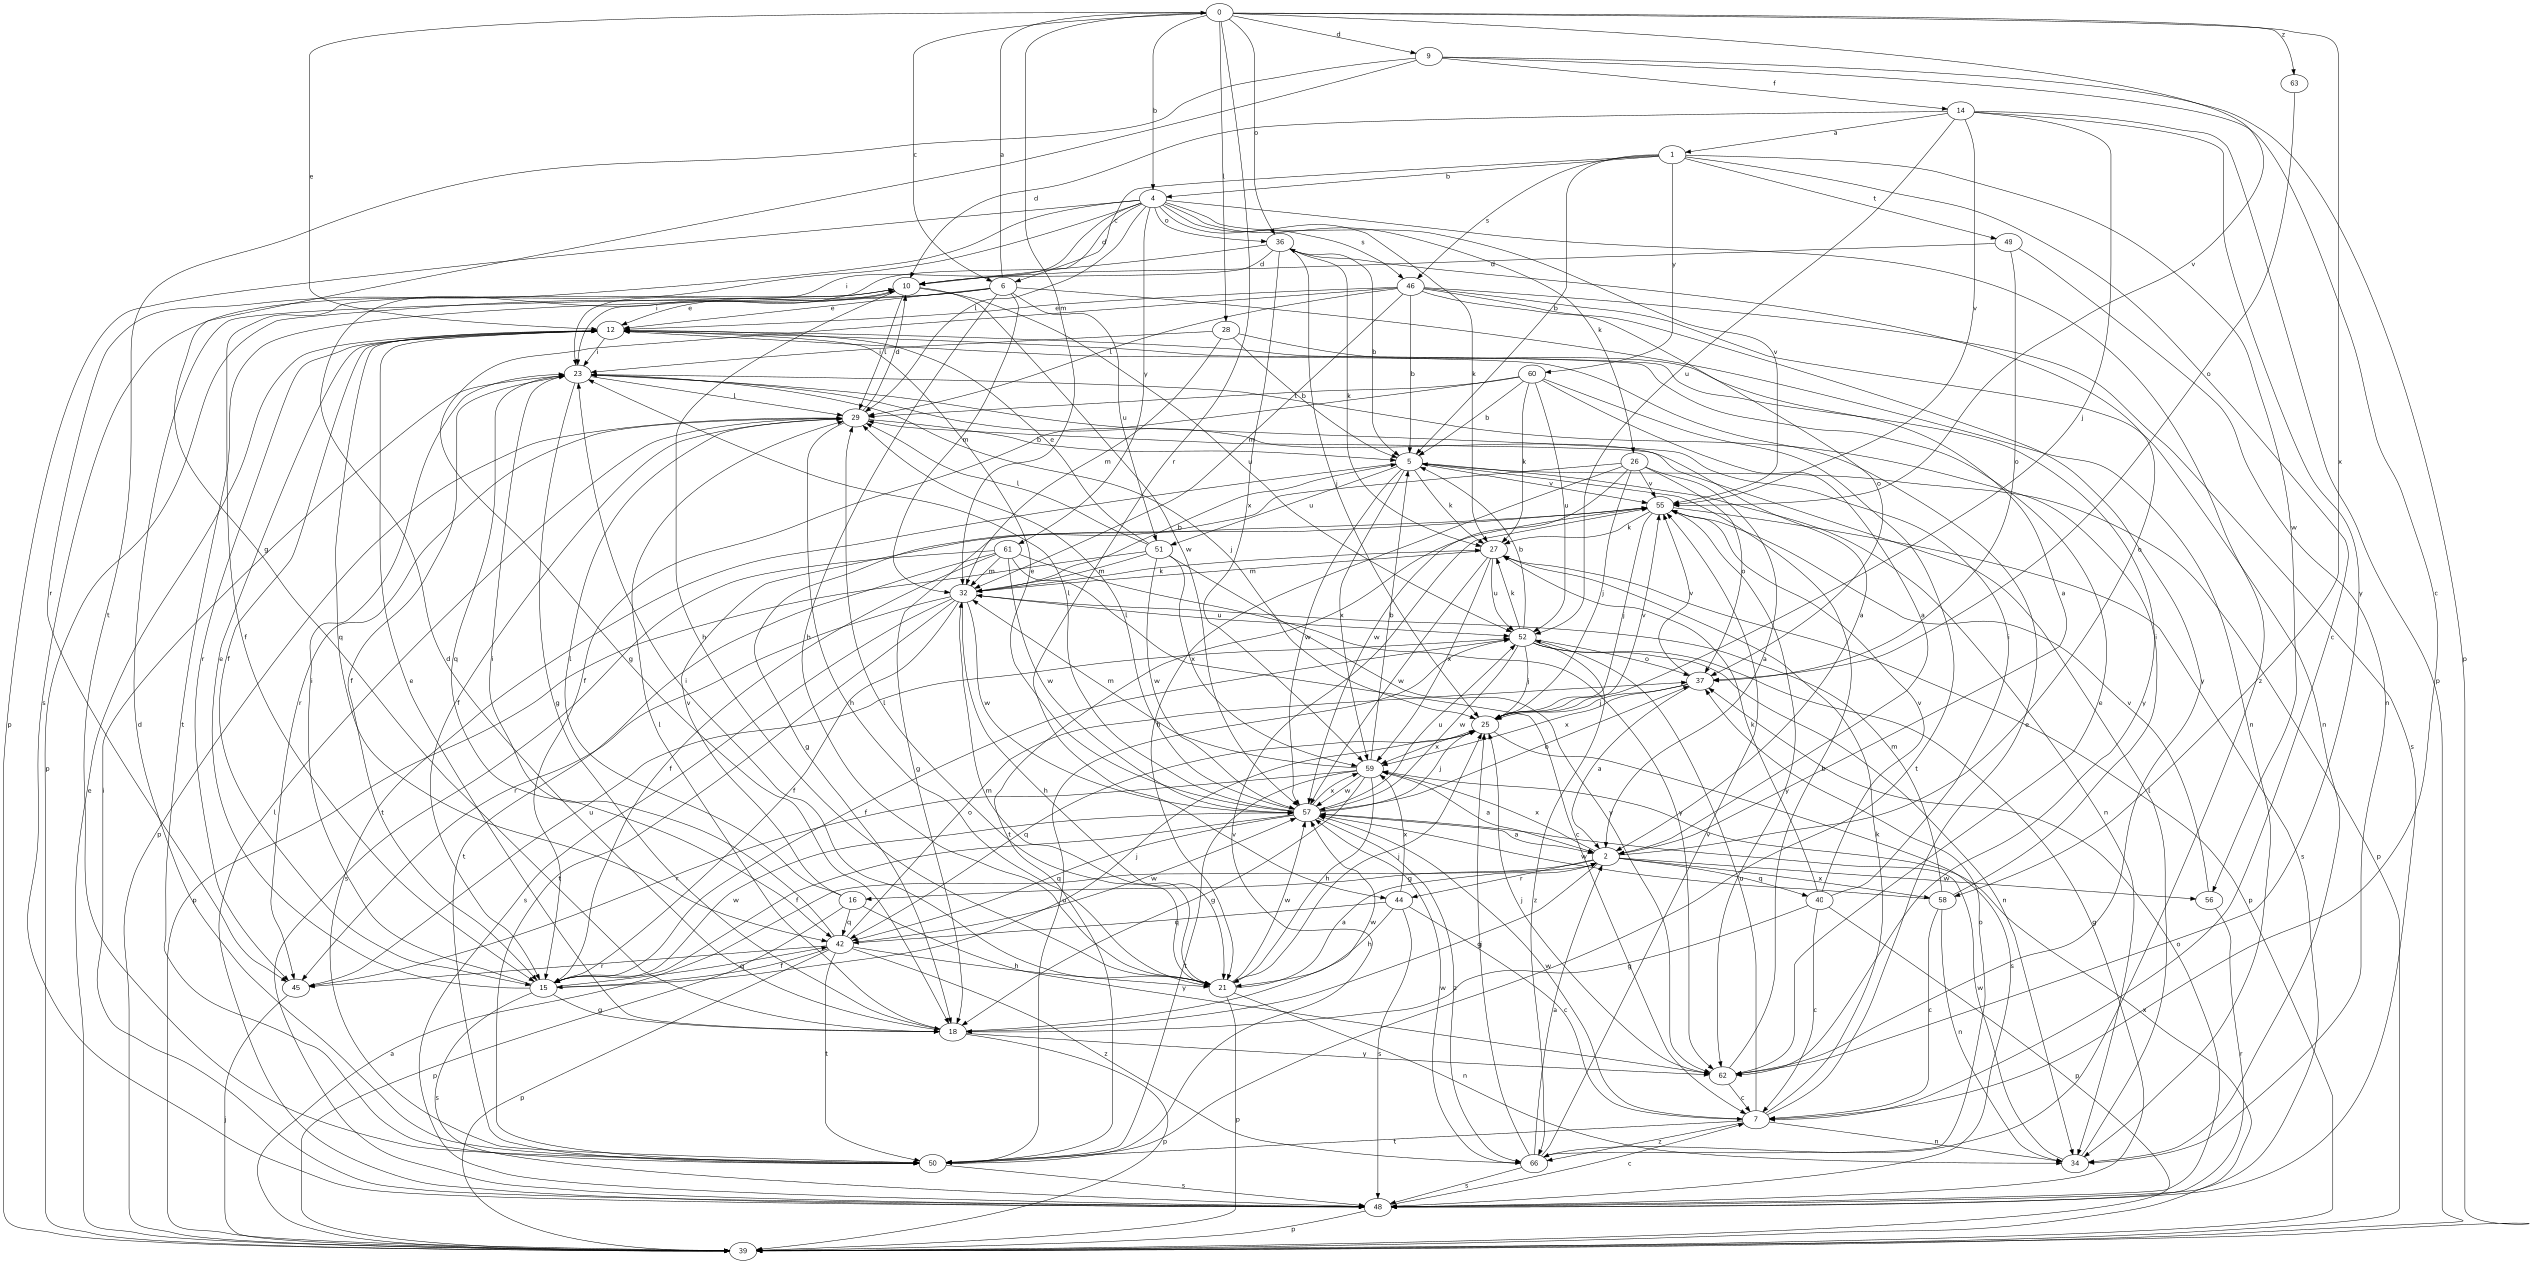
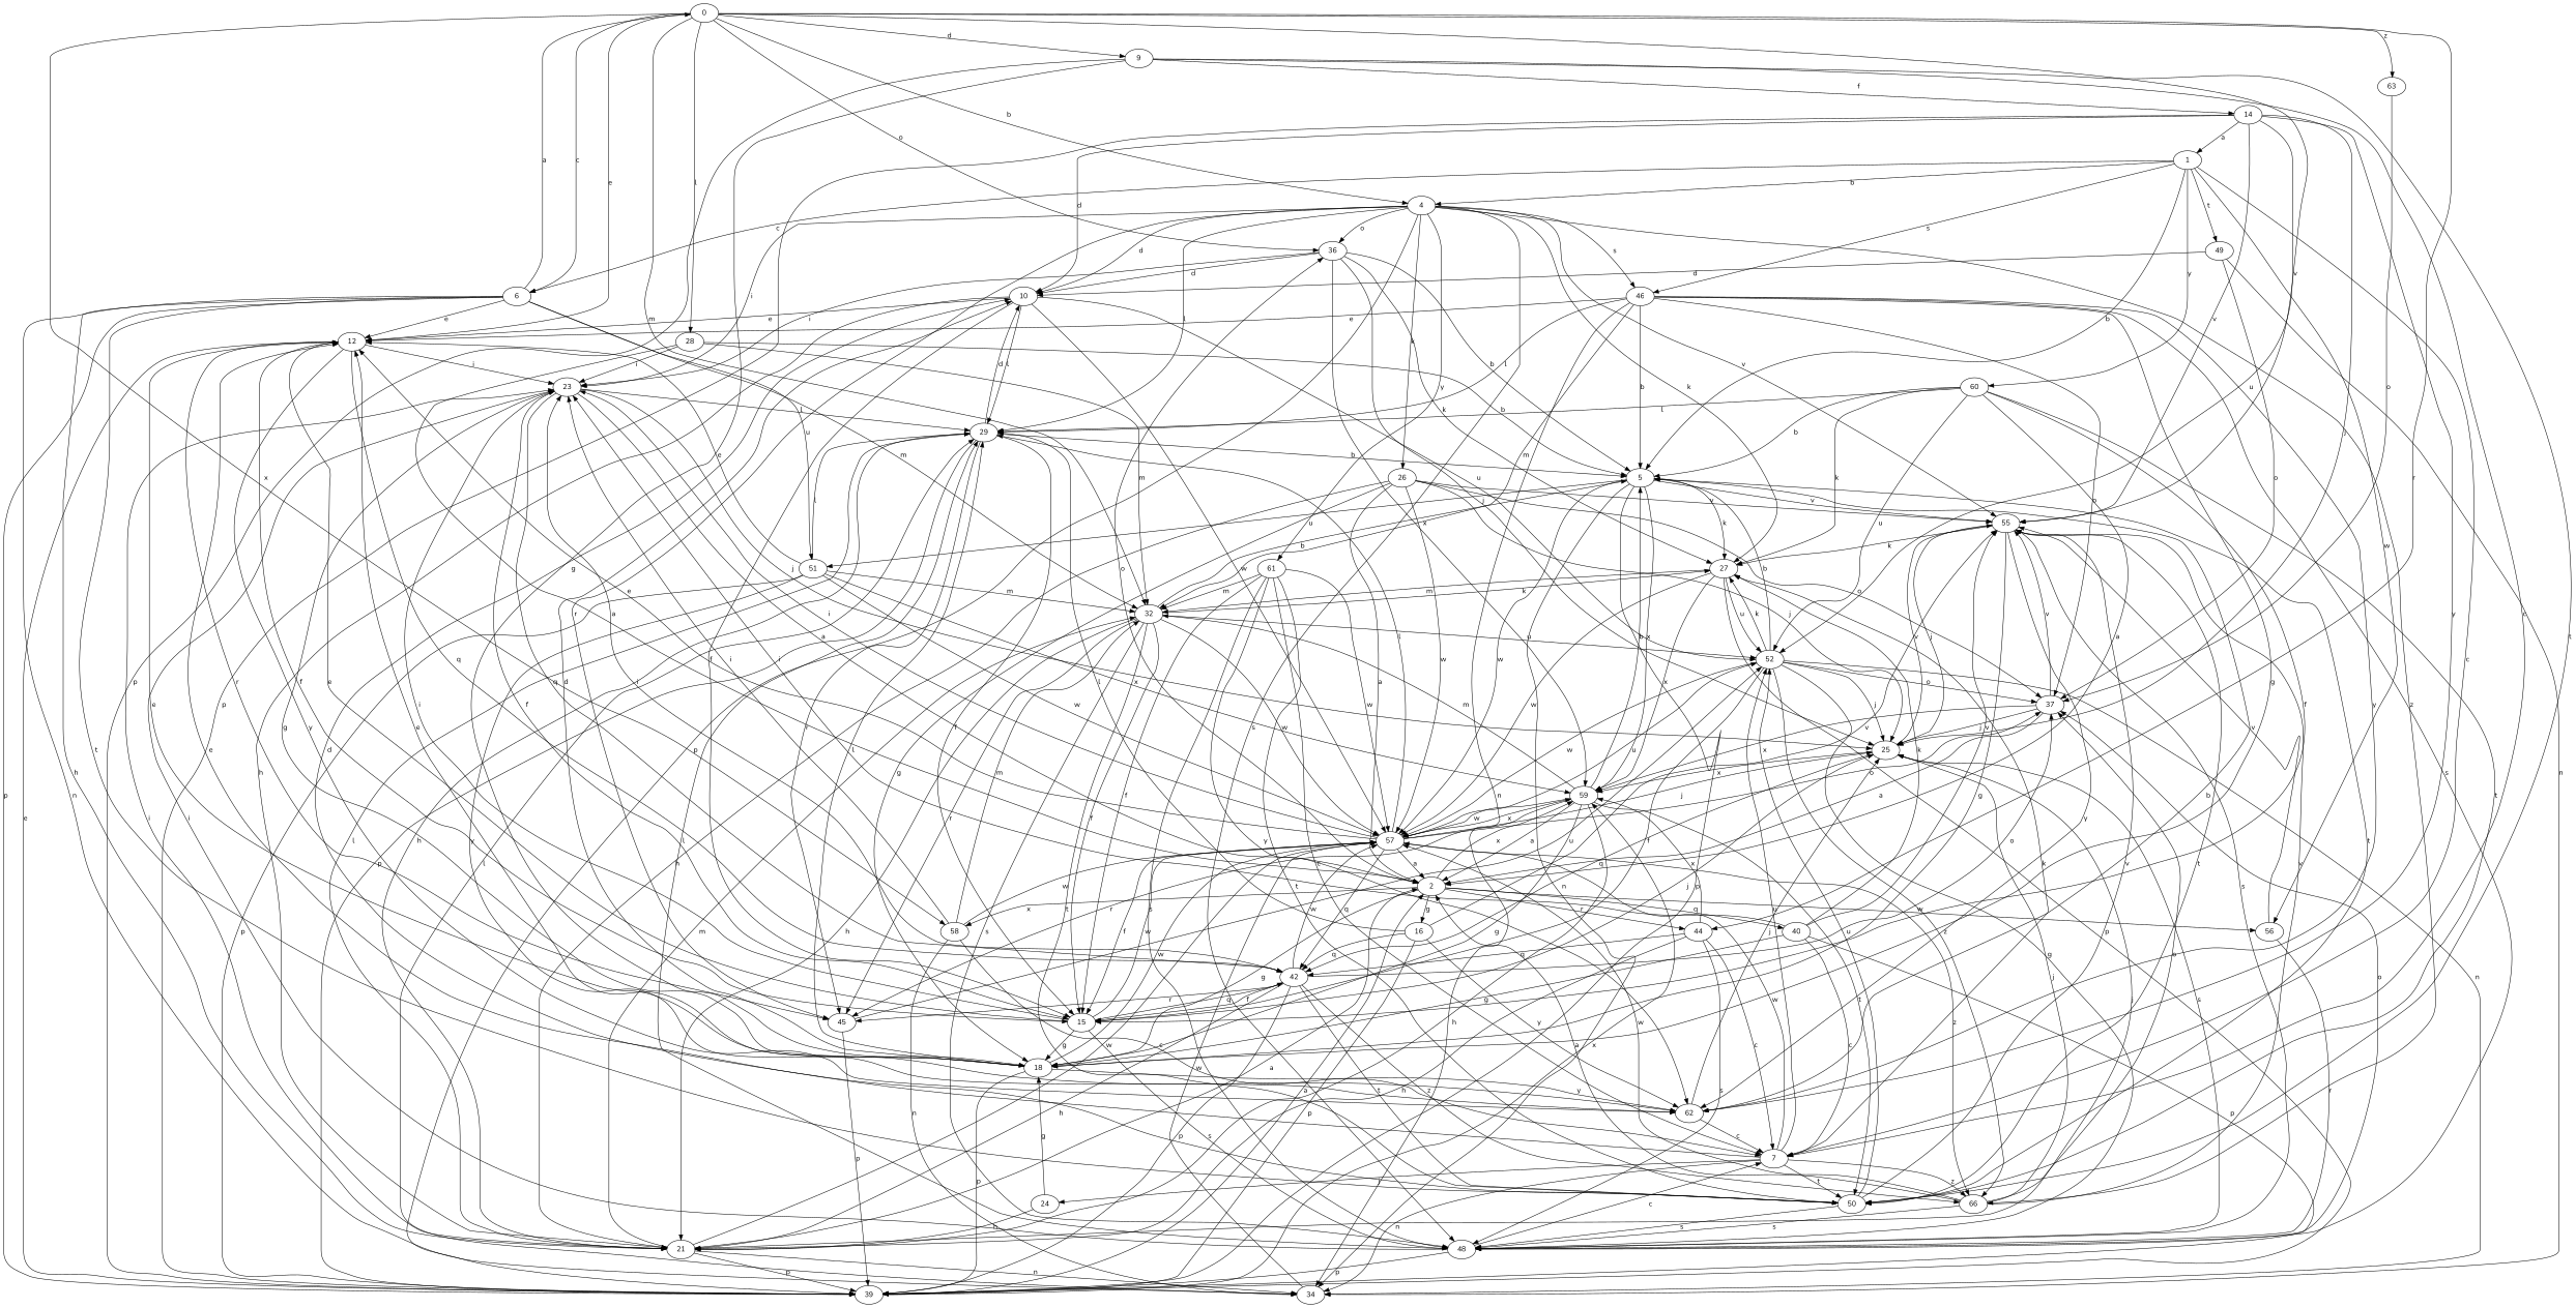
  strict digraph {
    fontname=Nunito
    node [fontname=Nunito]
    edge [fontname=Nunito]
    0
    4
    6
    9
    12
    28
    32
    36
    44
    55
    58
    n12 [label=63]
    46
    10
    23
    26
    27
    29
    39
    45
    48
    61
    66
    34
    50
    51
    21
    7
    18
    14
    15
    42
    62
    5
    2
    57
    52
    59
    25
    37
    1
    49
    56
    60
+   24
    16
    40
    0 -> 4 [label=b]
    0 -> 6 [label=c]
    0 -> 9 [label=d]
    0 -> 12 [label=e]
    0 -> 28 [label=l]
    0 -> 32 [label=m]
    0 -> 36 [label=o]
    0 -> 44 [label=r]
    0 -> 55 [label=v]
    0 -> 58 [label=x]
    0 -> n12 [label=z]
    4 -> 36 [label=o]
    4 -> 55 [label=v]
    4 -> 46 [label=s]
    4 -> 10 [label=d]
    4 -> 23 [label=i]
    4 -> 26 [label=k]
    4 -> 27 [label=k]
    4 -> 29 [label=l]
    4 -> 39 [label=p]
    4 -> 45 [label=r]
    4 -> 48 [label=s]
    4 -> 61 [label=y]
    4 -> 66 [label=z]
    6 -> 0 [label=a]
    6 -> 12 [label=e]
    6 -> 32 [label=m]
    6 -> 39 [label=p]
    6 -> 34 [label=n]
    6 -> 50 [label=t]
    6 -> 51 [label=u]
    6 -> 21 [label=h]
    9 -> 39 [label=p]
    9 -> 50 [label=t]
    9 -> 7 [label=c]
    9 -> 18 [label=g]
    9 -> 14 [label=f]
    12 -> 23 [label=i]
    12 -> 45 [label=r]
    12 -> 15 [label=f]
    12 -> 42 [label=q]
    12 -> 62 [label=y]
    28 -> 32 [label=m]
    28 -> 23 [label=i]
    28 -> 5 [label=b]
    28 -> 2 [label=a]
    32 -> 27 [label=k]
    32 -> 45 [label=r]
    32 -> 48 [label=s]
    32 -> 50 [label=t]
    32 -> 21 [label=h]
    32 -> 15 [label=f]
    32 -> 5 [label=b]
    32 -> 57 [label=w]
    32 -> 52 [label=u]
    36 -> 10 [label=d]
    36 -> 23 [label=i]
    36 -> 27 [label=k]
    36 -> 5 [label=b]
    36 -> 59 [label=x]
    36 -> 25 [label=j]
    44 -> 48 [label=s]
    44 -> 21 [label=h]
    44 -> 7 [label=c]
    44 -> 42 [label=q]
    44 -> 59 [label=x]
    55 -> 27 [label=k]
    55 -> 48 [label=s]
    55 -> 50 [label=t]
    55 -> 18 [label=g]
    55 -> 62 [label=y]
    55 -> 25 [label=j]
    58 -> 32 [label=m]
    58 -> 23 [label=i]
    58 -> 34 [label=n]
    58 -> 7 [label=c]
    58 -> 57 [label=w]
    n12 -> 37 [label=o]
    46 -> 12 [label=e]
    46 -> 32 [label=m]
    46 -> 29 [label=l]
    46 -> 48 [label=s]
    46 -> 34 [label=n]
    46 -> 18 [label=g]
    46 -> 62 [label=y]
    46 -> 5 [label=b]
    46 -> 37 [label=o]
    10 -> 12 [label=e]
    10 -> 29 [label=l]
    10 -> 21 [label=h]
    10 -> 15 [label=f]
    10 -> 57 [label=w]
    10 -> 52 [label=u]
    23 -> 29 [label=l]
    23 -> 18 [label=g]
    23 -> 15 [label=f]
    23 -> 42 [label=q]
    23 -> 2 [label=a]
    23 -> 25 [label=j]
    26 -> 55 [label=v]
    26 -> 21 [label=h]
    26 -> 18 [label=g]
    26 -> 2 [label=a]
    26 -> 57 [label=w]
    26 -> 25 [label=j]
    26 -> 37 [label=o]
    27 -> 32 [label=m]
    27 -> 39 [label=p]
    27 -> 57 [label=w]
    27 -> 52 [label=u]
    27 -> 59 [label=x]
    29 -> 10 [label=d]
    29 -> 39 [label=p]
    29 -> 45 [label=r]
    29 -> 21 [label=h]
    29 -> 15 [label=f]
    29 -> 5 [label=b]
    39 -> 12 [label=e]
    39 -> 2 [label=a]
    39 -> 59 [label=x]
-   45 -> 39 [label=j]
+   45 -> 39 [label=p]
    45 -> 52 [label=u]
    48 -> 23 [label=i]
    48 -> 29 [label=l]
    48 -> 39 [label=p]
    48 -> 7 [label=c]
    48 -> 37 [label=o]
    61 -> 32 [label=m]
    61 -> 48 [label=s]
    61 -> 50 [label=t]
    61 -> 7 [label=c]
    61 -> 15 [label=f]
    61 -> 62 [label=y]
    61 -> 57 [label=w]
    66 -> 55 [label=v]
    66 -> 48 [label=s]
    66 -> 2 [label=a]
    66 -> 57 [label=w]
    66 -> 25 [label=j]
    66 -> 37 [label=o]
    34 -> 29 [label=l]
    34 -> 57 [label=w]
    50 -> 55 [label=v]
    50 -> 10 [label=d]
    50 -> 48 [label=s]
    50 -> 52 [label=u]
    51 -> 12 [label=e]
    51 -> 32 [label=m]
    51 -> 29 [label=l]
    51 -> 39 [label=p]
    51 -> 62 [label=y]
    51 -> 57 [label=w]
    51 -> 59 [label=x]
    21 -> 32 [label=m]
    21 -> 23 [label=i]
    21 -> 29 [label=l]
    21 -> 39 [label=p]
    21 -> 34 [label=n]
    21 -> 2 [label=a]
    21 -> 57 [label=w]
    21 -> 25 [label=j]
    7 -> 12 [label=e]
    7 -> 27 [label=k]
    7 -> 66 [label=z]
    7 -> 34 [label=n]
    7 -> 50 [label=t]
    7 -> 57 [label=w]
    7 -> 52 [label=u]
+   7 -> 24 [label=j]
    18 -> 12 [label=e]
    18 -> 10 [label=d]
    18 -> 29 [label=l]
    18 -> 39 [label=p]
    18 -> 62 [label=y]
    18 -> 57 [label=w]
    14 -> 55 [label=v]
    14 -> 10 [label=d]
    14 -> 39 [label=p]
    14 -> 62 [label=y]
    14 -> 52 [label=u]
    14 -> 25 [label=j]
    14 -> 1 [label=a]
    15 -> 12 [label=e]
    15 -> 23 [label=i]
    15 -> 48 [label=s]
    15 -> 18 [label=g]
    15 -> 42 [label=q]
    15 -> 57 [label=w]
    15 -> 25 [label=j]
    42 -> 23 [label=i]
    42 -> 39 [label=p]
    42 -> 45 [label=r]
    42 -> 66 [label=z]
    42 -> 50 [label=t]
    42 -> 21 [label=h]
    42 -> 15 [label=f]
    42 -> 57 [label=w]
    42 -> 37 [label=o]
    62 -> 12 [label=e]
    62 -> 7 [label=c]
    62 -> 5 [label=b]
    62 -> 25 [label=j]
    5 -> 55 [label=v]
    5 -> 27 [label=k]
    5 -> 39 [label=p]
    5 -> 34 [label=n]
    5 -> 50 [label=t]
    5 -> 51 [label=u]
    5 -> 57 [label=w]
    5 -> 59 [label=x]
    2 -> 36 [label=o]
    2 -> 44 [label=r]
    2 -> 58 [label=x]
    2 -> 18 [label=g]
    2 -> 59 [label=x]
    2 -> 56 [label=w]
    2 -> 16 [label=g]
    2 -> 40 [label=q]
    57 -> 12 [label=e]
-   57 -> 23 [label=l]
+   57 -> 23 [label=i]
    57 -> 29 [label=l]
    57 -> 66 [label=z]
    57 -> 15 [label=f]
    57 -> 42 [label=q]
    57 -> 2 [label=a]
    57 -> 52 [label=u]
    57 -> 59 [label=x]
    57 -> 25 [label=j]
    57 -> 37 [label=o]
    52 -> 27 [label=k]
    52 -> 48 [label=g]
    52 -> 66 [label=z]
    52 -> 34 [label=n]
    52 -> 15 [label=f]
    52 -> 5 [label=b]
    52 -> 57 [label=w]
    52 -> 25 [label=j]
    52 -> 37 [label=o]
    59 -> 32 [label=m]
    59 -> 45 [label=r]
    59 -> 50 [label=t]
    59 -> 21 [label=h]
    59 -> 18 [label=g]
    59 -> 5 [label=b]
    59 -> 2 [label=a]
    59 -> 57 [label=w]
    25 -> 55 [label=v]
    25 -> 48 [label=s]
    25 -> 42 [label=q]
    25 -> 59 [label=x]
    37 -> 55 [label=v]
    37 -> 2 [label=a]
    37 -> 59 [label=x]
    37 -> 25 [label=j]
    1 -> 4 [label=b]
    1 -> 6 [label=c]
    1 -> 46 [label=s]
    1 -> 7 [label=c]
    1 -> 5 [label=b]
    1 -> 49 [label=t]
    1 -> 56 [label=w]
    1 -> 60 [label=y]
    49 -> 10 [label=d]
    49 -> 34 [label=n]
    49 -> 37 [label=o]
    56 -> 55 [label=v]
    56 -> 48 [label=r]
    60 -> 27 [label=k]
    60 -> 29 [label=l]
    60 -> 50 [label=t]
    60 -> 15 [label=f]
    60 -> 5 [label=b]
    60 -> 2 [label=a]
    60 -> 52 [label=u]
+   24 -> 21 [label=h]
+   24 -> 18 [label=g]
    16 -> 55 [label=v]
    16 -> 29 [label=l]
    16 -> 39 [label=p]
    16 -> 42 [label=q]
    16 -> 62 [label=y]
    40 -> 55 [label=v]
    40 -> 23 [label=i]
    40 -> 27 [label=k]
    40 -> 39 [label=p]
    40 -> 7 [label=c]
    40 -> 18 [label=g]
  }
